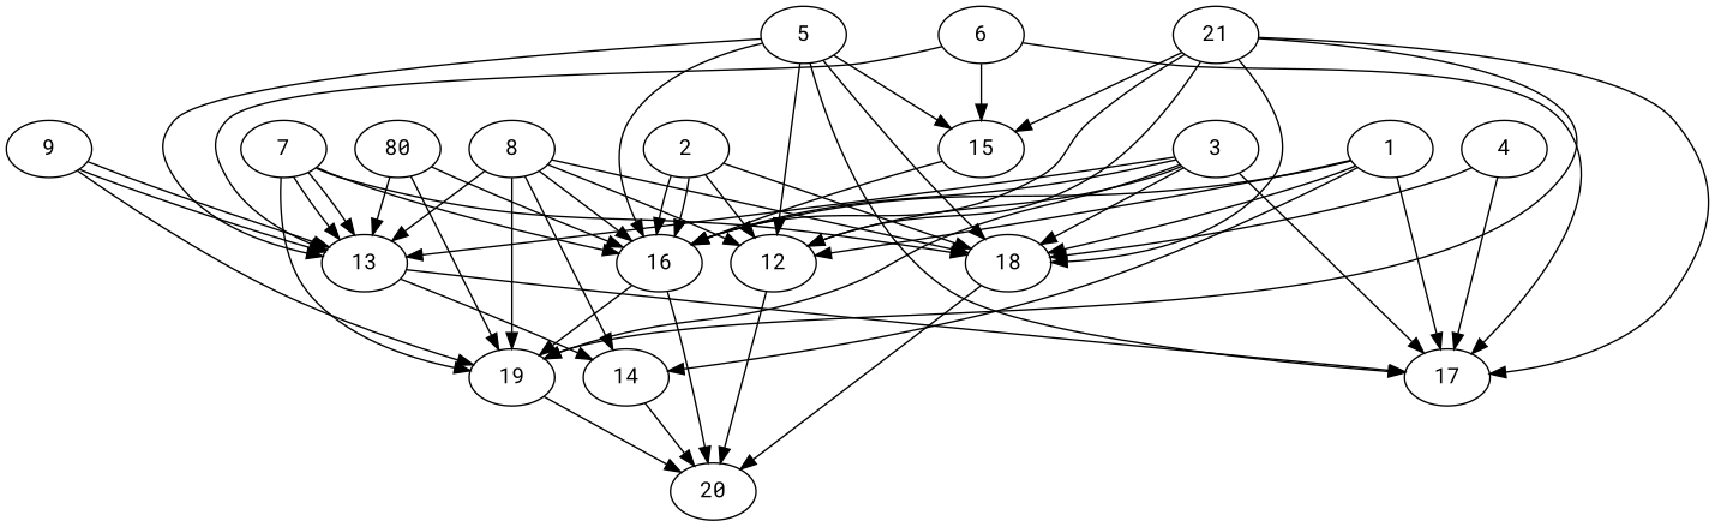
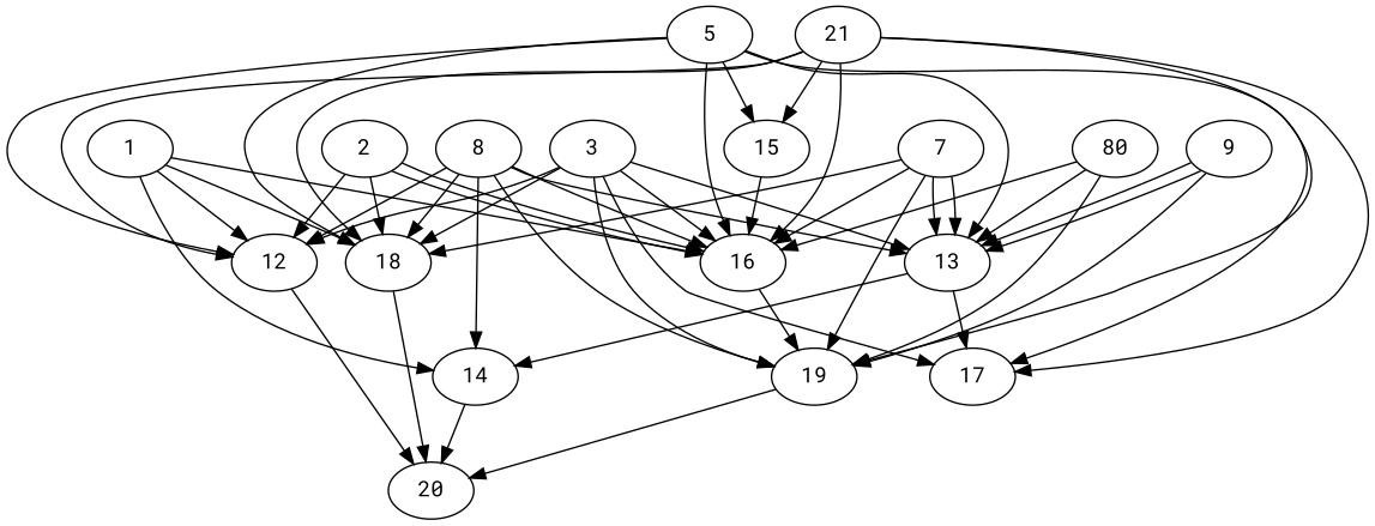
  digraph {
    fontname="Roboto Mono"
    node [alpha=0.15 fontname="Roboto Mono"]
    edge [fontname="Roboto Mono"]
    1 [alpha=0.02 expect_size=25390080]
    12 [alpha=0.19 expect_size=41064448]
    14 [alpha=0.04 expect_size=50138112]
    16 [alpha=0.12 expect_size=49857536]
    17 [alpha=0.16 expect_size=38400000]
    18 [alpha=0.14 expect_size=42266624]
    20 [alpha=0.20 expect_size=43370496]
    19 [alpha=0.08 expect_size=27576320]
    2 [alpha=0.05 expect_size=46940160]
    3 [alpha=0.19 expect_size=41404416]
    13 [alpha=0.13 expect_size=52209664]
-   4 [expect_size=33043456]
    5 [alpha=0.05 expect_size=34283520]
    15 [alpha=0.16 expect_size=37569536]
-   6 [expect_size=32583680]
    7 [alpha=0.02 expect_size=17904640]
    8 [alpha=0.14 expect_size=40742912]
    9 [alpha=0.07 expect_size=31774720]
    n19 [alpha=0.17 expect_size=13790208 label=80]
    n20 [expect_size=36335616 label=21]
    1 -> 12
    1 -> 14
    1 -> 16
-   1 -> 17
    1 -> 18
    12 -> 20
    14 -> 20
-   16 -> 20
    16 -> 19
    18 -> 20
    19 -> 20
    2 -> 12
    2 -> 16
    2 -> 16
    2 -> 18
    3 -> 12
    3 -> 16
    3 -> 17
    3 -> 18
    3 -> 19
    3 -> 13
    13 -> 14
    13 -> 17
-   4 -> 17
-   4 -> 18
    5 -> 12
    5 -> 16
    5 -> 17
    5 -> 18
    5 -> 13
    5 -> 15
    15 -> 16
-   6 -> 17
-   6 -> 13
-   6 -> 15
    7 -> 16
    7 -> 18
    7 -> 19
    7 -> 13
    7 -> 13
    8 -> 12
    8 -> 14
    8 -> 16
    8 -> 18
    8 -> 19
    8 -> 13
    9 -> 19
    9 -> 13
    9 -> 13
    n19 -> 16
    n19 -> 19
    n19 -> 13
    n20 -> 12
    n20 -> 16
    n20 -> 17
    n20 -> 18
    n20 -> 19
    n20 -> 15
  }
